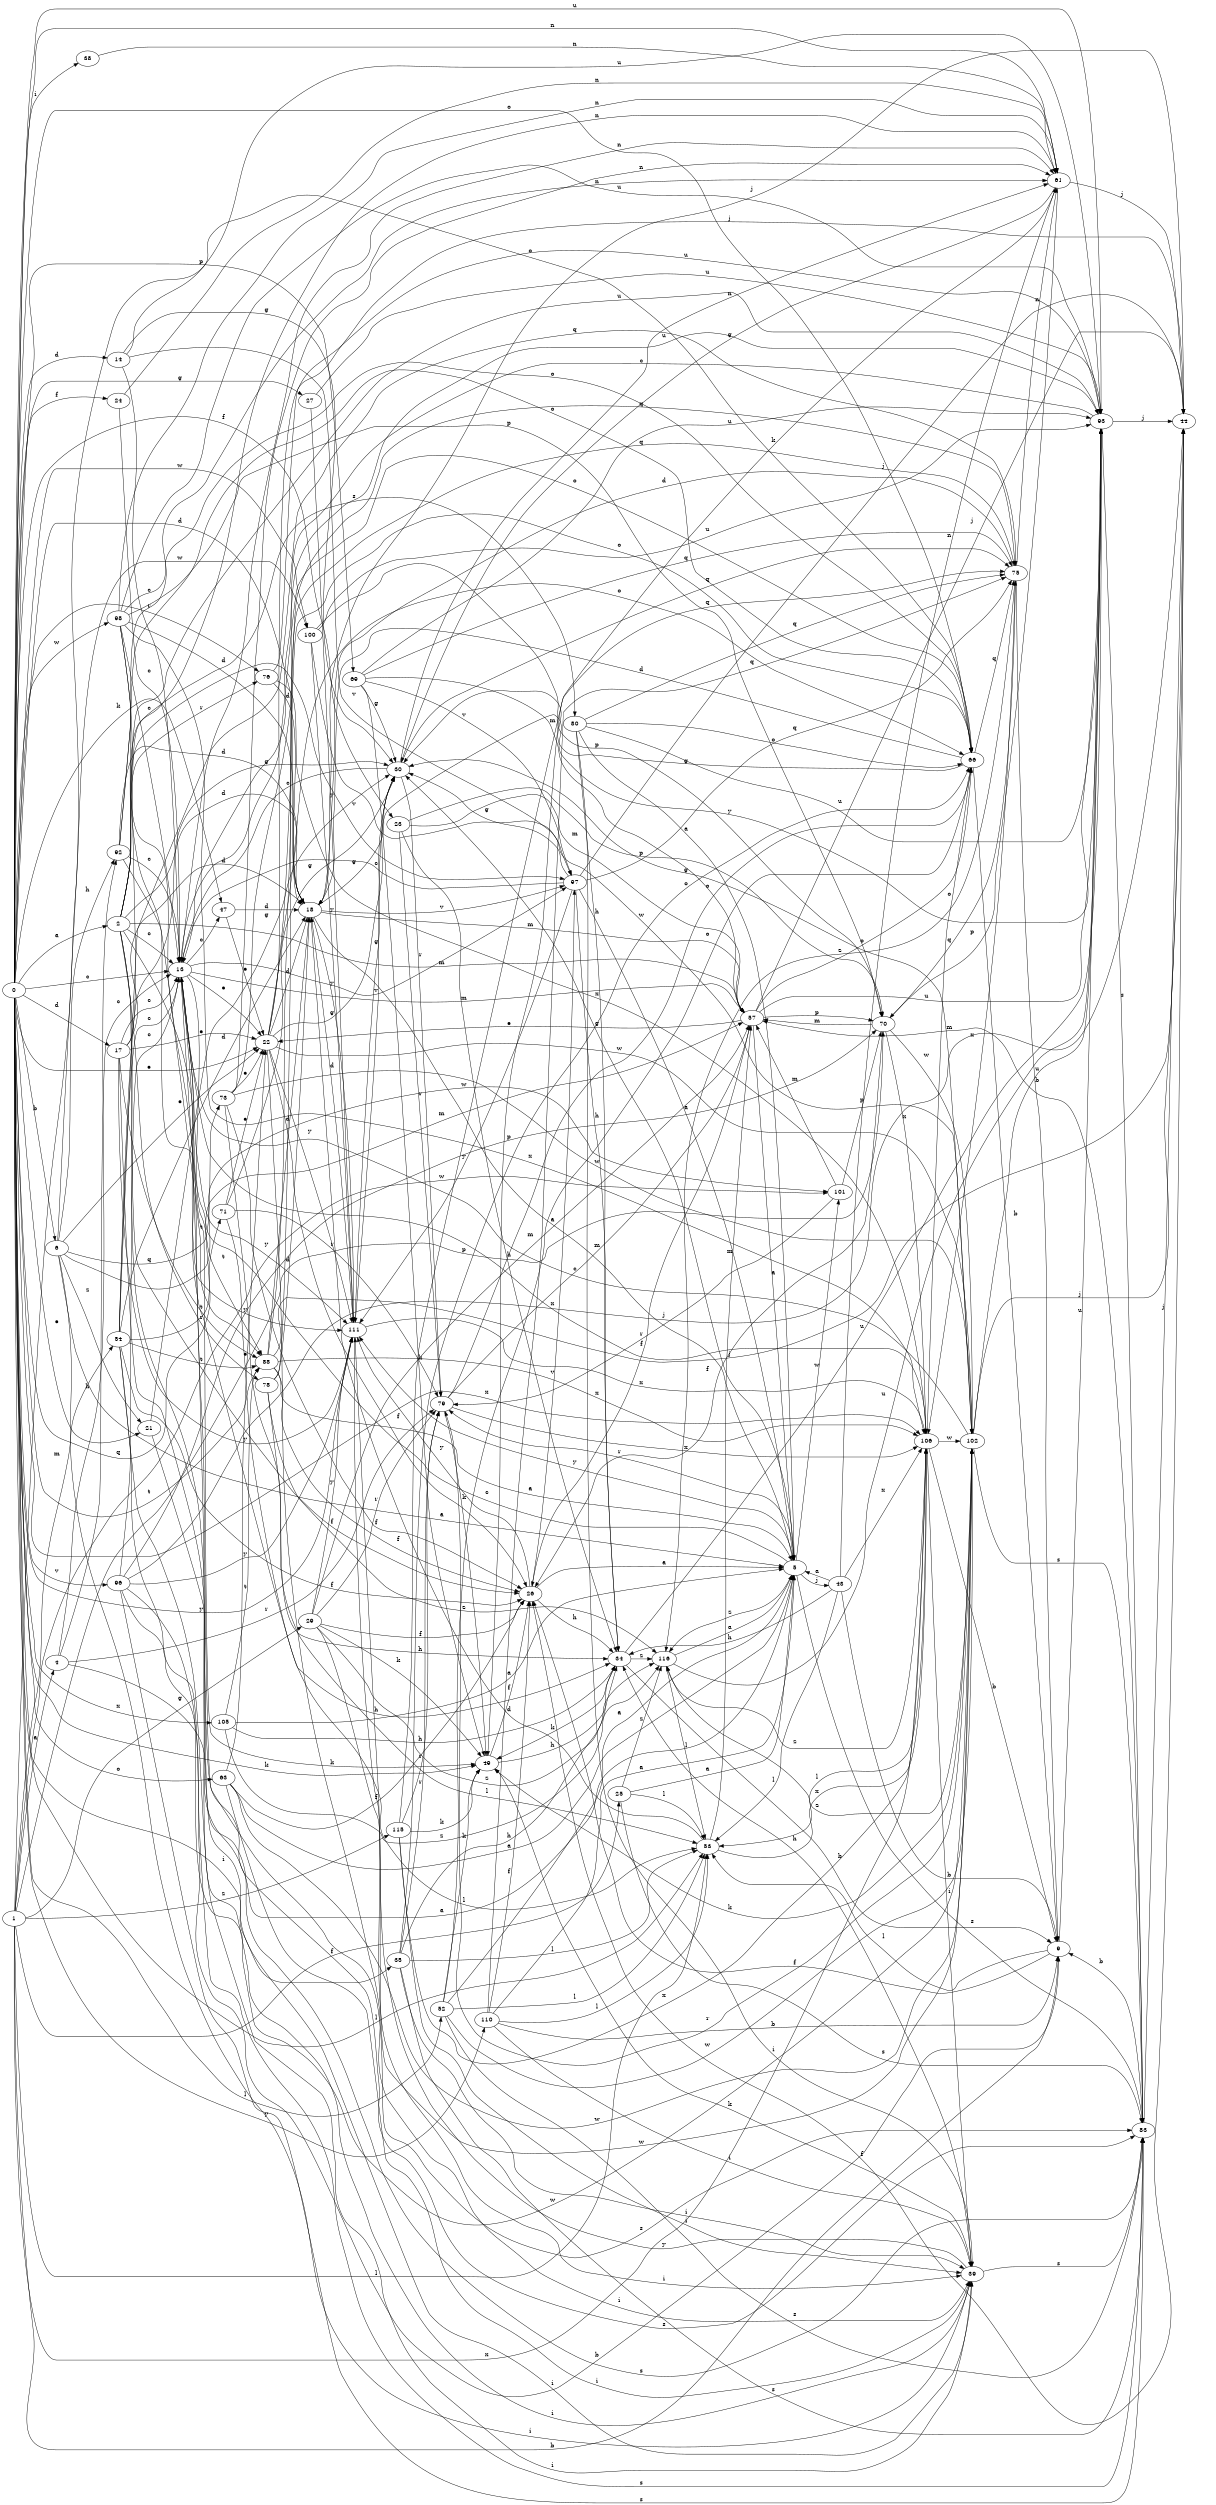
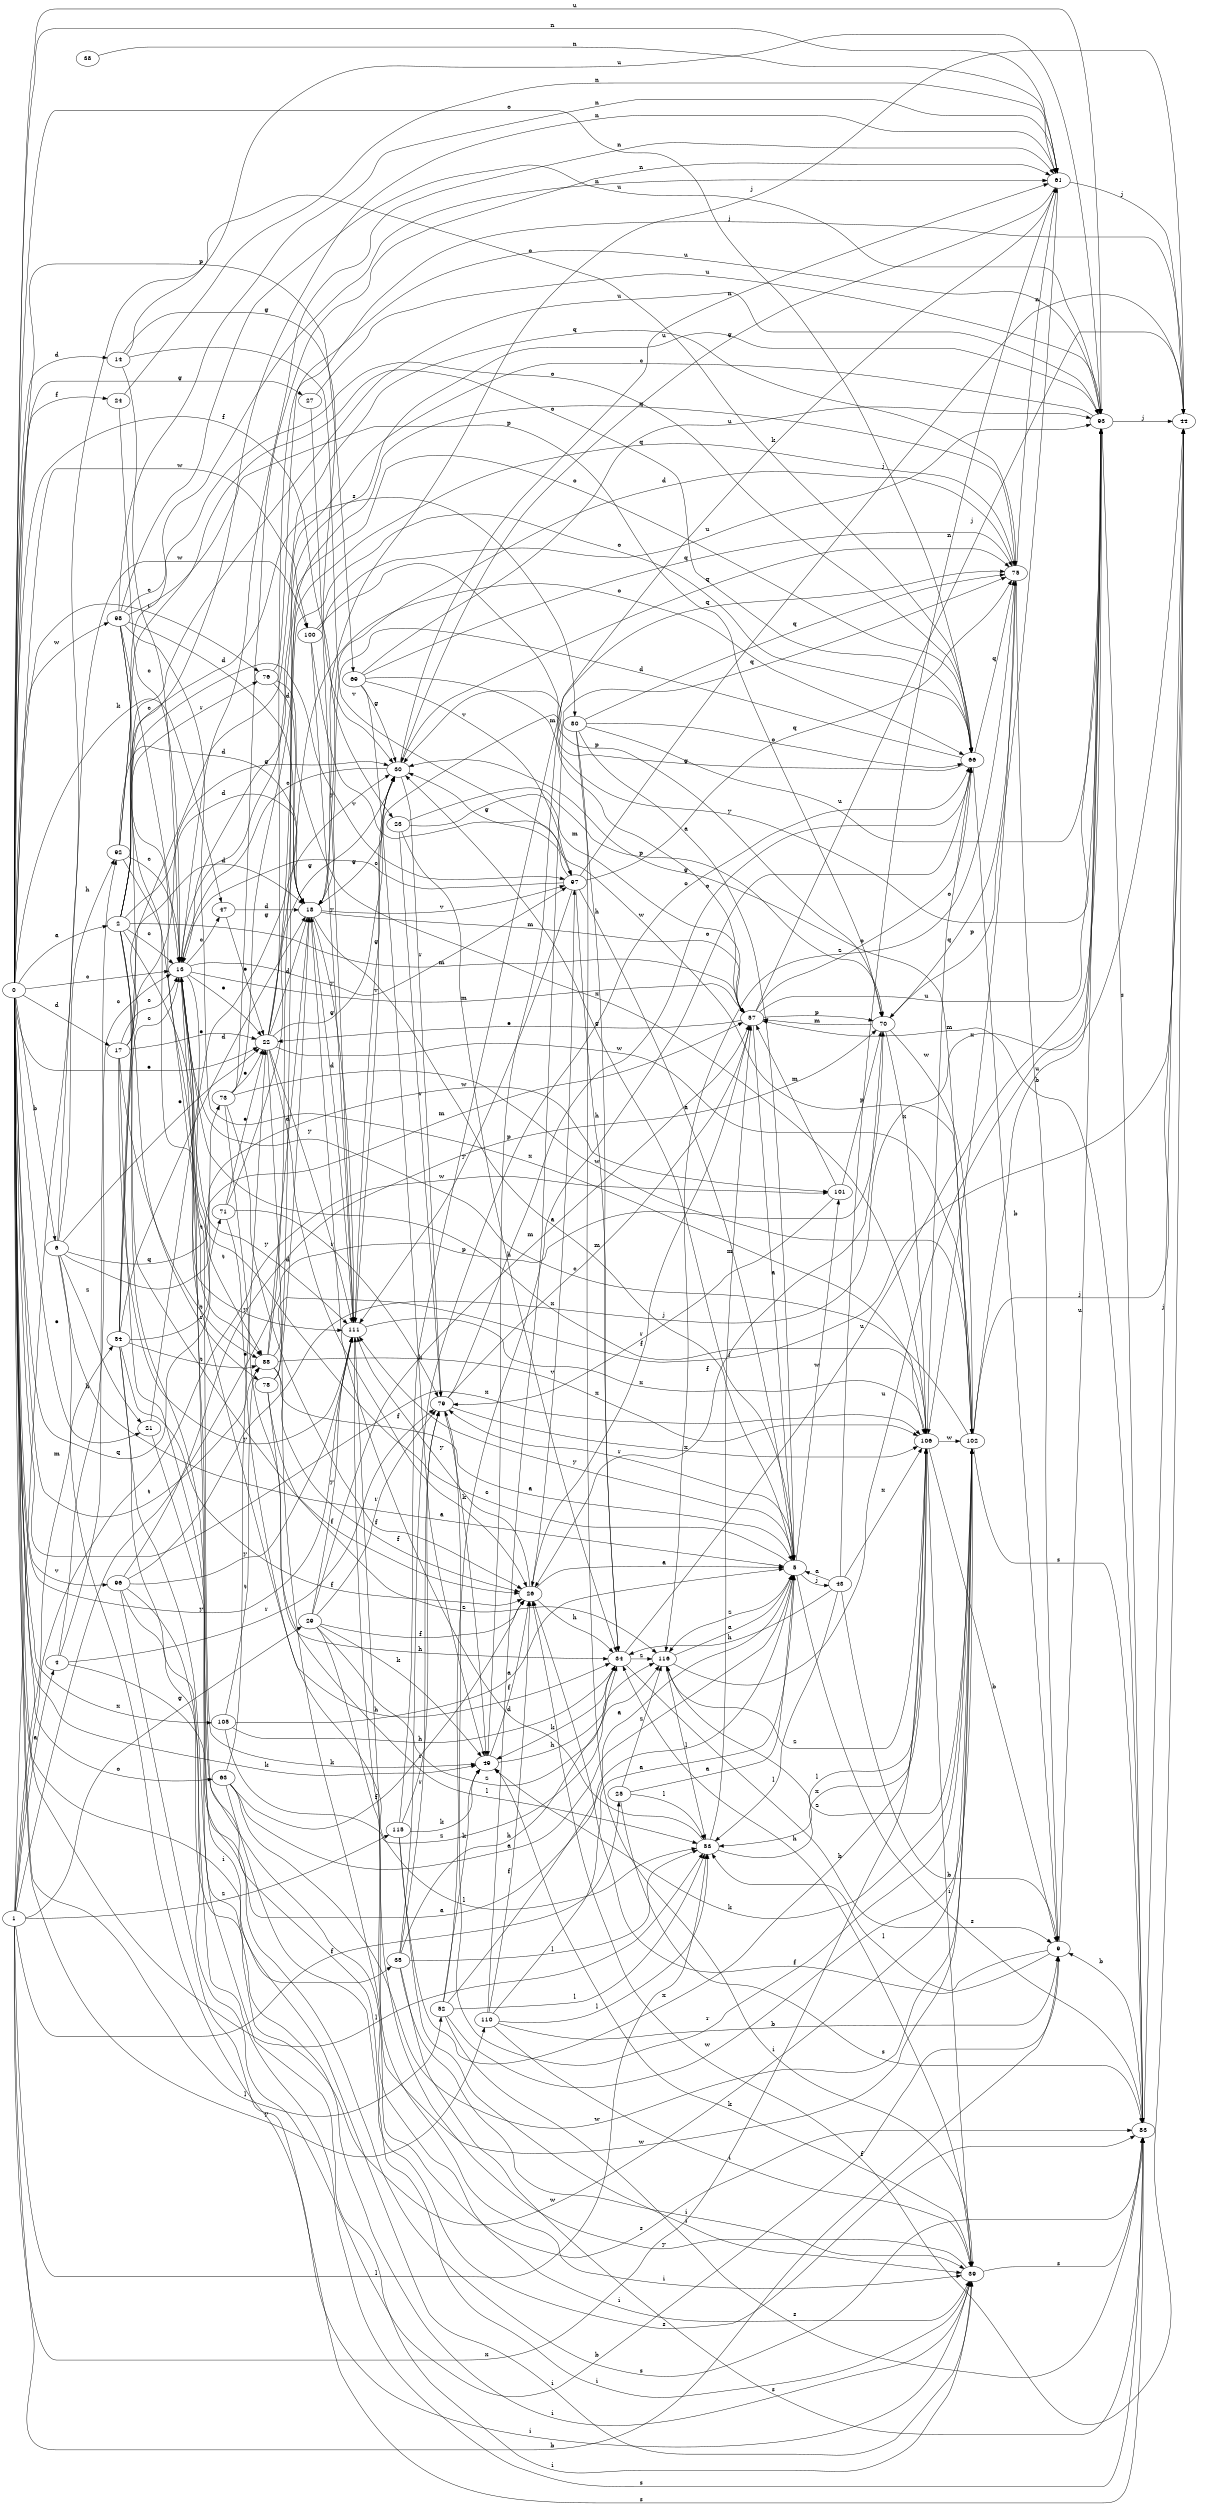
  strict digraph {
    rankdir=LR
    0
    2
    6
    13
    14
    17
    18
    21
    22
    23
    24
    27
    35
    38
    47
    49
    52
    53
    61
    63
    66
    69
    71
    76
    88
    93
    96
    98
    100
    105
    106
    110
    111
    26
    57
    78
    80
    83
    97
    101
    5
    n42 [label=92]
    39
    73
    30
    44
    75
    102
    70
    79
    34
    9
    116
    1
    4
    25
    29
    54
    115
    43
    0 -> 2 [label=a]
    0 -> 6 [label=b]
    0 -> 13 [label=c]
    0 -> 14 [label=d]
    0 -> 17 [label=d]
-   0 -> 18 [label=d]
    0 -> 21 [label=e]
    0 -> 22 [label=e]
    0 -> 23 [label=f]
    0 -> 24 [label=f]
    0 -> 27 [label=g]
    0 -> 35 [label=i]
-   0 -> 38 [label=i]
    0 -> 47 [label=k]
    0 -> 49 [label=k]
    0 -> 52 [label=l]
    0 -> 53 [label=l]
    0 -> 61 [label=n]
    0 -> 63 [label=o]
    0 -> 66 [label=o]
    0 -> 69 [label=p]
    0 -> 71 [label=q]
    0 -> 76 [label=r]
    0 -> 88 [label=t]
    0 -> 93 [label=u]
    0 -> 96 [label=v]
    0 -> 98 [label=w]
    0 -> 100 [label=w]
    0 -> 105 [label=x]
    0 -> 106 [label=x]
    0 -> 110 [label=y]
    0 -> 111 [label=y]
    2 -> 13 [label=c]
    2 -> 18 [label=d]
    2 -> 76 [label=r]
    2 -> 93 [label=u]
    2 -> 111 [label=y]
    2 -> 26 [label=f]
    2 -> 57 [label=m]
    2 -> 78 [label=r]
    2 -> 80 [label=s]
    2 -> 83 [label=s]
    2 -> 97 [label=v]
    6 -> 21 [label=z]
    6 -> 22 [label=e]
    6 -> 66 [label=o]
    6 -> 101 [label=w]
    6 -> 5 [label=a]
    6 -> n42 [label=h]
    6 -> 39 [label=i]
    6 -> 73 [label=q]
    13 -> 22 [label=e]
    13 -> 47 [label=c]
    13 -> 49 [label=k]
    13 -> 61 [label=n]
    13 -> 66 [label=o]
    13 -> 88 [label=t]
    13 -> 106 [label=x]
    13 -> 111 [label=y]
    13 -> 57 [label=m]
    13 -> 83 [label=s]
    13 -> 97 [label=v]
    14 -> 13 [label=c]
    14 -> 93 [label=u]
    14 -> 97 [label=v]
    14 -> 30 [label=g]
    17 -> 13 [label=c]
    17 -> 18 [label=d]
    17 -> 22 [label=e]
    17 -> 61 [label=n]
    17 -> 88 [label=t]
    17 -> 111 [label=y]
    17 -> 39 [label=i]
    18 -> 111 [label=y]
    18 -> 57 [label=m]
    18 -> 97 [label=v]
    18 -> 5 [label=a]
    18 -> 30 [label=g]
    18 -> 44 [label=j]
    21 -> 39 [label=i]
    21 -> 30 [label=g]
    22 -> 18 [label=d]
    22 -> 66 [label=o]
    22 -> 111 [label=y]
    22 -> 26 [label=f]
    22 -> 39 [label=i]
    22 -> 30 [label=g]
    22 -> 44 [label=j]
    22 -> 75 [label=q]
    22 -> 102 [label=w]
    23 -> 57 [label=m]
    23 -> 70 [label=p]
    23 -> 79 [label=r]
    23 -> 34 [label=h]
    24 -> 13 [label=c]
    24 -> 61 [label=n]
    27 -> 93 [label=u]
    27 -> 111 [label=y]
    35 -> 53 [label=l]
    35 -> 66 [label=o]
    35 -> 83 [label=s]
    35 -> 39 [label=i]
    35 -> 79 [label=r]
    35 -> 34 [label=h]
    38 -> 61 [label=n]
    47 -> 18 [label=d]
    47 -> 22 [label=e]
    49 -> 26 [label=f]
    49 -> 34 [label=h]
    52 -> 49 [label=k]
    52 -> 53 [label=l]
    52 -> 66 [label=o]
    52 -> 83 [label=s]
    52 -> 5 [label=a]
    52 -> 102 [label=w]
    53 -> 18 [label=d]
    53 -> 106 [label=x]
    53 -> 57 [label=m]
    61 -> 49 [label=k]
    61 -> 30 [label=g]
    61 -> 44 [label=j]
    61 -> 70 [label=p]
    63 -> 22 [label=e]
    63 -> 26 [label=f]
    63 -> 5 [label=a]
    63 -> 39 [label=i]
    63 -> 102 [label=w]
    66 -> 18 [label=d]
    66 -> 30 [label=g]
    66 -> 75 [label=q]
    66 -> 9 [label=b]
    69 -> 49 [label=k]
    69 -> 93 [label=u]
    69 -> 57 [label=m]
    69 -> 97 [label=v]
    69 -> 30 [label=g]
    69 -> 75 [label=q]
    71 -> 22 [label=e]
    71 -> 53 [label=l]
    71 -> 30 [label=g]
    71 -> 79 [label=r]
    76 -> 18 [label=d]
    76 -> 93 [label=u]
    76 -> 106 [label=x]
    88 -> 18 [label=d]
    88 -> 106 [label=x]
    88 -> 26 [label=f]
    88 -> 5 [label=a]
    88 -> 44 [label=j]
    88 -> 75 [label=q]
    93 -> 13 [label=c]
    93 -> 111 [label=y]
    93 -> 83 [label=s]
    93 -> 44 [label=j]
-   96 -> 13 [label=c]
    96 -> 111 [label=y]
    96 -> 83 [label=s]
    96 -> 44 [label=j]
    96 -> 102 [label=w]
    96 -> 70 [label=p]
    96 -> 9 [label=b]
    98 -> 13 [label=c]
    98 -> 18 [label=d]
    98 -> 61 [label=n]
    98 -> 66 [label=o]
    98 -> 93 [label=u]
    98 -> 106 [label=x]
    98 -> 83 [label=s]
    98 -> 70 [label=p]
    98 -> 34 [label=h]
    100 -> 93 [label=u]
    100 -> 111 [label=y]
    100 -> 102 [label=w]
    100 -> 70 [label=p]
    105 -> 88 [label=t]
    105 -> 5 [label=a]
    105 -> 34 [label=h]
    105 -> 116 [label=z]
    106 -> 53 [label=l]
    106 -> 66 [label=o]
    106 -> 39 [label=i]
    106 -> 102 [label=w]
    106 -> 9 [label=b]
    106 -> 116 [label=z]
    110 -> 53 [label=l]
    110 -> 26 [label=f]
    110 -> 5 [label=a]
    110 -> 39 [label=i]
    110 -> 75 [label=q]
    110 -> 9 [label=b]
    111 -> 18 [label=d]
    111 -> 106 [label=x]
    111 -> 39 [label=i]
    111 -> 30 [label=g]
    26 -> 111 [label=y]
    26 -> 97 [label=v]
    26 -> 5 [label=a]
    26 -> 34 [label=h]
    57 -> 22 [label=e]
    57 -> 66 [label=o]
    57 -> 93 [label=u]
    57 -> 26 [label=f]
    57 -> 5 [label=a]
    57 -> 44 [label=j]
    57 -> 70 [label=p]
    78 -> 18 [label=d]
    78 -> 53 [label=l]
    78 -> 66 [label=o]
    78 -> 116 [label=z]
    80 -> 66 [label=o]
    80 -> 93 [label=u]
    80 -> 5 [label=a]
    80 -> 39 [label=i]
    80 -> 75 [label=q]
    80 -> 34 [label=h]
    83 -> 57 [label=m]
    83 -> 44 [label=j]
    83 -> 9 [label=b]
    97 -> 13 [label=c]
    97 -> 111 [label=y]
    97 -> 5 [label=a]
    97 -> 30 [label=g]
    97 -> 44 [label=j]
    97 -> 75 [label=q]
    97 -> 34 [label=h]
    101 -> 57 [label=m]
    101 -> 70 [label=p]
    101 -> 79 [label=r]
    5 -> 13 [label=c]
    5 -> 111 [label=y]
    5 -> 83 [label=s]
    5 -> 101 [label=w]
    5 -> 30 [label=g]
    5 -> 79 [label=r]
    5 -> 116 [label=z]
    5 -> 43 [label=j]
    n42 -> 13 [label=c]
    n42 -> 18 [label=d]
    n42 -> 61 [label=n]
    n42 -> 66 [label=o]
    n42 -> 88 [label=t]
    39 -> 49 [label=k]
    39 -> 111 [label=y]
    39 -> 83 [label=s]
    39 -> 34 [label=h]
    73 -> 22 [label=e]
    73 -> 61 [label=n]
    73 -> 93 [label=u]
    73 -> 26 [label=f]
    73 -> 102 [label=w]
    73 -> 34 [label=h]
    30 -> 13 [label=c]
    30 -> 61 [label=n]
    30 -> 75 [label=q]
    30 -> 79 [label=r]
    44 -> 26 [label=f]
    75 -> 18 [label=d]
    75 -> 61 [label=n]
    75 -> 106 [label=x]
    75 -> 9 [label=b]
    75 -> 116 [label=z]
    102 -> 13 [label=c]
    102 -> 49 [label=k]
    102 -> 93 [label=u]
    102 -> 83 [label=s]
    102 -> 30 [label=g]
    102 -> 44 [label=j]
    102 -> 79 [label=r]
    102 -> 116 [label=z]
    70 -> 106 [label=x]
    70 -> 26 [label=f]
    70 -> 57 [label=m]
    70 -> 75 [label=q]
    70 -> 102 [label=w]
    79 -> 49 [label=k]
    79 -> 66 [label=o]
    79 -> 106 [label=x]
    79 -> 57 [label=m]
    34 -> 49 [label=k]
    34 -> 93 [label=u]
    34 -> 9 [label=b]
    34 -> 116 [label=z]
    9 -> 53 [label=l]
    9 -> 93 [label=u]
    9 -> 26 [label=f]
    116 -> 53 [label=l]
    116 -> 93 [label=u]
    116 -> 5 [label=a]
    1 -> 53 [label=l]
    1 -> 100 [label=w]
    1 -> 106 [label=x]
    1 -> 101 [label=w]
    1 -> 70 [label=p]
    1 -> 9 [label=b]
    1 -> 4 [label=a]
    1 -> 25 [label=f]
    1 -> 29 [label=g]
    1 -> 54 [label=m]
    1 -> 115 [label=z]
    4 -> 13 [label=c]
    4 -> 5 [label=a]
    4 -> n42 [label=h]
    4 -> 79 [label=r]
    25 -> 53 [label=l]
    25 -> 83 [label=s]
    25 -> 5 [label=a]
    25 -> 116 [label=z]
    29 -> 49 [label=k]
    29 -> 111 [label=y]
    29 -> 26 [label=f]
    29 -> 57 [label=m]
    29 -> 102 [label=w]
    29 -> 79 [label=r]
    29 -> 116 [label=z]
    54 -> 13 [label=c]
    54 -> 18 [label=d]
    54 -> 88 [label=t]
    54 -> 26 [label=f]
    54 -> 57 [label=m]
    54 -> 83 [label=s]
    54 -> 39 [label=i]
    54 -> 30 [label=g]
    54 -> 75 [label=q]
    115 -> 49 [label=k]
    115 -> 106 [label=x]
    115 -> 39 [label=i]
    115 -> 75 [label=q]
    115 -> 79 [label=r]
    43 -> 53 [label=l]
    43 -> 61 [label=n]
    43 -> 106 [label=x]
    43 -> 5 [label=a]
    43 -> 34 [label=h]
    43 -> 9 [label=b]
  }
